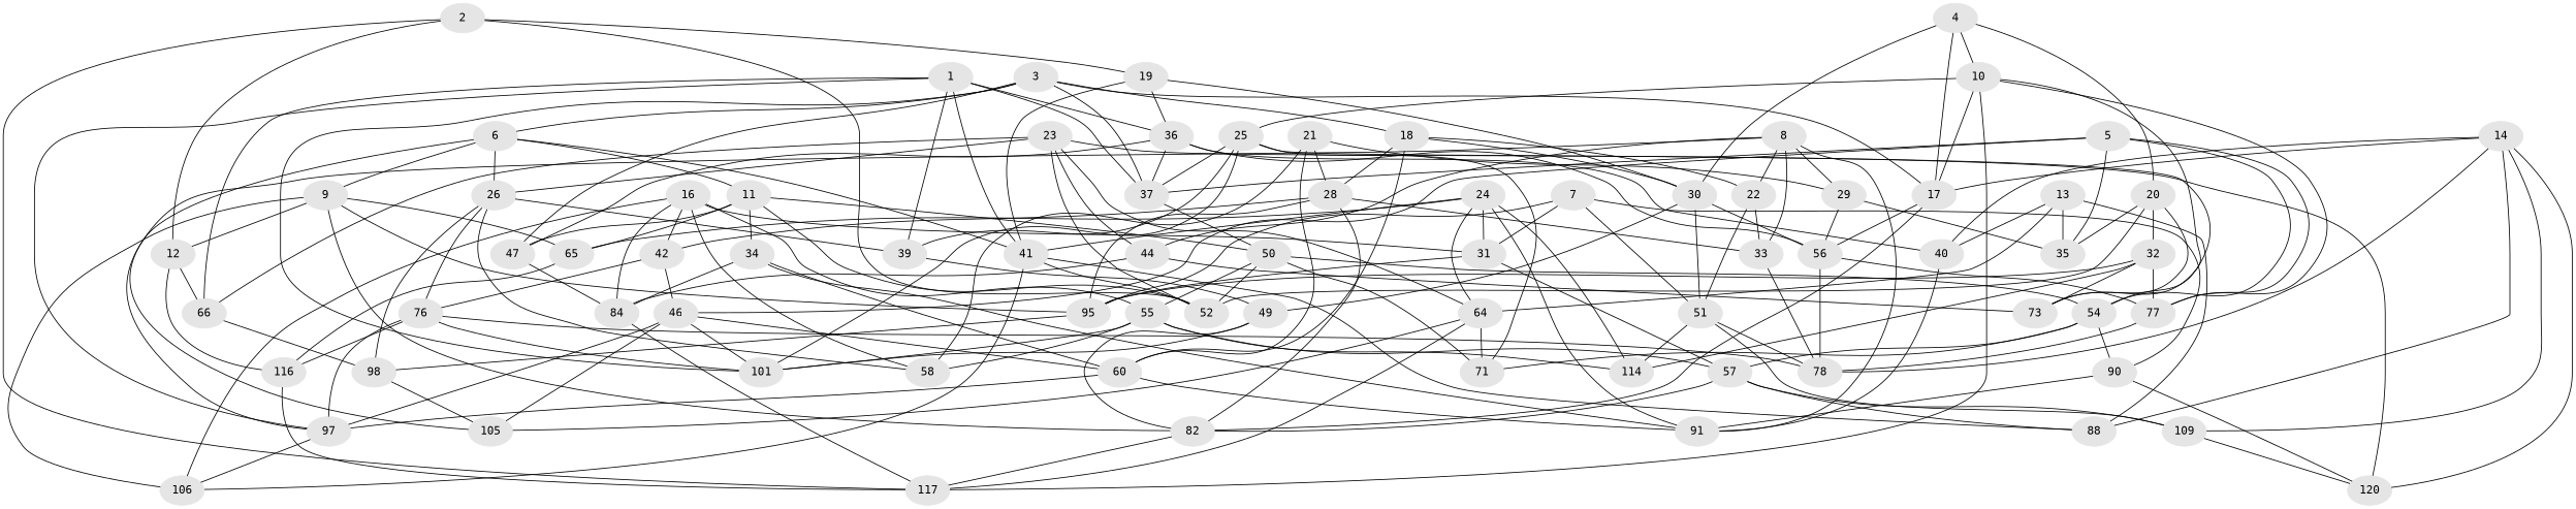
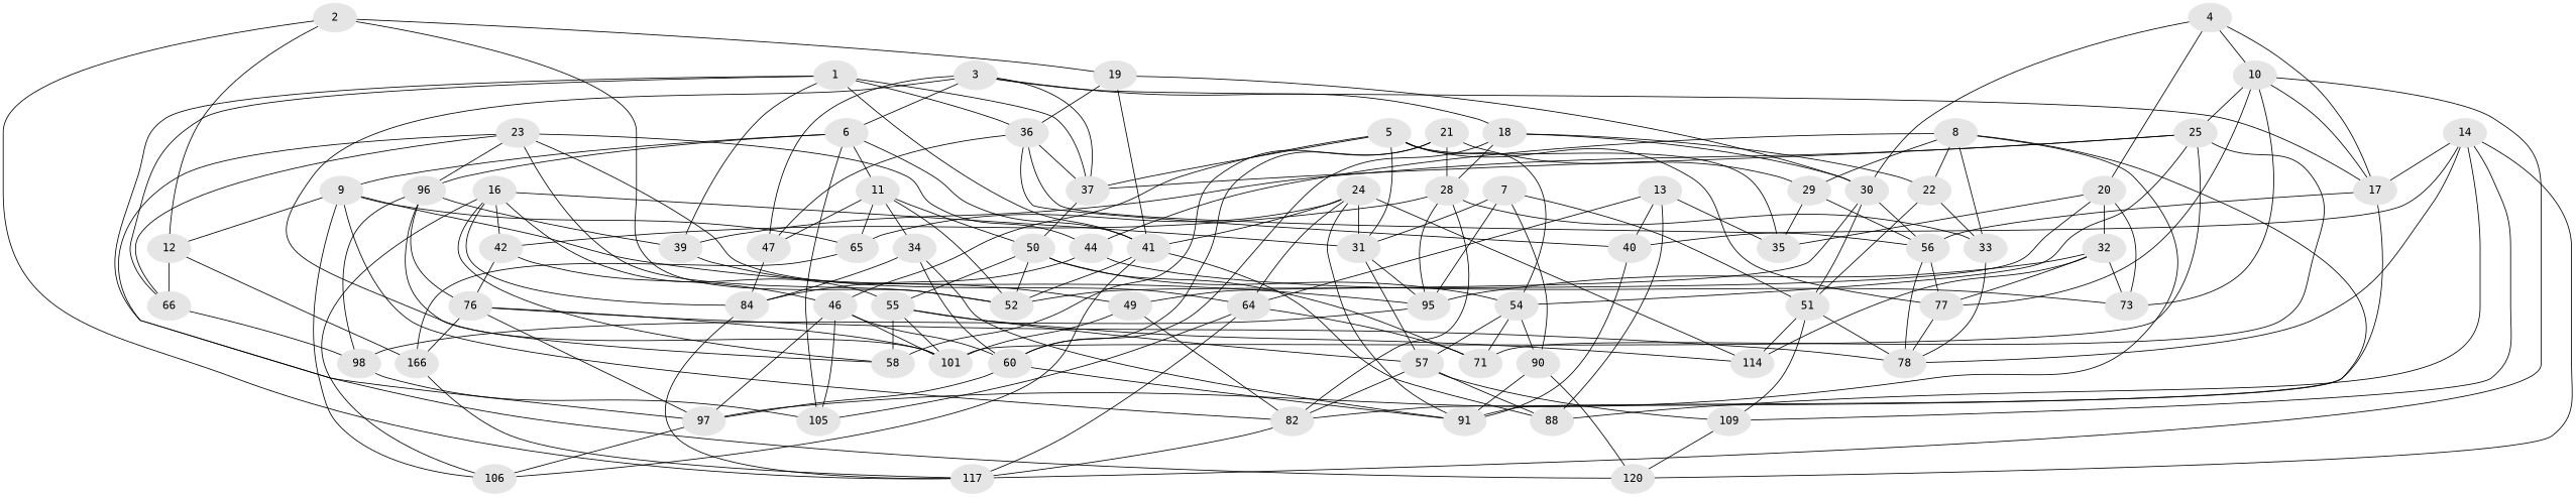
  graph {
    fontname="DejaVu Sans Mono"
    node [color=gray90 fontname="DejaVu Sans Mono" style=filled]
    edge [fontname="DejaVu Sans Mono"]
    1 [super="+38"]
    36 [super="+94"]
    37 [super="+49"]
    39
    66
    97 [super="+107"]
    41 [super="+62"]
    47
    40
    56 [super="+102"]
    50 [super="+63"]
    n12 [label=49]
    44 [super="+110"]
    73
    84 [super="+108"]
    98
    106
    2
    12
    19
    52 [super="+80"]
    117 [super="+121"]
-   116
+   116 [label=166]
    30 [super="+85"]
    3 [super="+112"]
    6 [super="+15"]
    17 [super="+72"]
    18 [super="+79"]
    101 [super="+111"]
    9 [super="+68"]
    11 [super="+86"]
-   26 [super="+74"]
+   26 [super="+74" label=96]
    105
    82 [super="+93"]
    22
    28 [super="+69"]
    60 [super="+100"]
    10 [super="+89"]
    77 [super="+103"]
    25 [super="+59"]
    4
    20 [super="+53"]
    35
    32 [super="+43"]
    51 [super="+92"]
    5 [super="+104"]
    31 [super="+67"]
    46 [super="+87"]
    54 [super="+61"]
    95 [super="+113"]
    57 [super="+83"]
    90
    71
    78 [super="+81"]
    65
    34
    58
    76 [super="+119"]
    88
    7
    109
    n62 [label=114]
    91 [super="+99"]
    120
    8 [super="+96"]
    29
    33
    55 [super="+115"]
    13
    64 [super="+114"]
    14 [super="+70"]
    16 [super="+27"]
    42
    21
    23 [super="+48"]
    24 [super="+75"]
    1 -- 36
    1 -- 37
    1 -- 39
    1 -- 66
    1 -- 97
    1 -- 41
    36 -- 37
    36 -- 47
    36 -- 40
    36 -- 56
    37 -- 50
    39 -- n12
    66 -- 98
    97 -- 106
    41 -- 106
    41 -- 52
    41 -- 88
    47 -- 84
    40 -- 91
    56 -- 77
    56 -- 78
    50 -- 52
    50 -- 54
    50 -- 71
    50 -- 55
    n12 -- 101
    n12 -- 82
    44 -- 73
    44 -- 84 [weight=2]
    84 -- 117
    98 -- 105
    2 -- 12
    2 -- 19
    2 -- 52
    2 -- 117
    12 -- 66
    12 -- 116
    19 -- 36
    19 -- 41
    19 -- 30
    116 -- 117
    30 -- 56
    30 -- n12
    30 -- 51
    3 -- 37
    3 -- 47
    3 -- 6
    3 -- 17
    3 -- 18
    3 -- 101
    6 -- 41
    6 -- 9
    6 -- 11
    6 -- 26
    6 -- 105
    17 -- 56
    17 -- 82
    18 -- 30
    18 -- 22
    18 -- 28
    18 -- 60
    9 -- 106
    9 -- 12
    9 -- 82
    9 -- 95
    9 -- 65
    11 -- 47
    11 -- 50
    11 -- 52
    11 -- 65
    11 -- 34
    26 -- 39
    26 -- 98
    26 -- 58
    26 -- 76
    82 -- 117
    22 -- 51
    22 -- 33
    28 -- 82
    28 -- 95
    28 -- 33
    28 -- 42
    60 -- 97
    60 -- 91
    10 -- 73
    10 -- 117
    10 -- 17
    10 -- 77
    10 -- 25
    77 -- 78
    25 -- 37
    25 -- 39
    25 -- 101
    25 -- 54
    25 -- 71
    4 -- 30
    4 -- 17
    4 -- 10
    4 -- 20
    20 -- 73
    20 -- 52
    20 -- 35
    20 -- 32 [weight=2]
    32 -- 73
    32 -- 77
    32 -- 95
    32 -- n62
    51 -- 78
    51 -- 109
    51 -- n62
    5 -- 37
    5 -- 77
    5 -- 35
+   5 -- 31
    5 -- 46
    5 -- 54
    31 -- 95
    31 -- 57
    46 -- 97
    46 -- 101
    46 -- 105
    46 -- 60
    54 -- 57
    54 -- 90
    54 -- 71
    95 -- 98
    57 -- 82
    57 -- 88
    57 -- 109
    90 -- 91
    90 -- 120
    65 -- 116
    34 -- 84
    34 -- 60
    34 -- 91
    76 -- 97
    76 -- 116
    76 -- 101
    76 -- 78
    7 -- 51
    7 -- 31
    7 -- 95
    7 -- 90
    109 -- 120
    8 -- 97
    8 -- 44
    8 -- 22
    8 -- 91
    8 -- 29
    8 -- 33
    29 -- 56
    29 -- 35
    33 -- 78
    55 -- 101
    55 -- 57
    55 -- 58
    55 -- n62
    13 -- 40
    13 -- 35
    13 -- 88
    13 -- 64
    64 -- 117
    64 -- 105
    64 -- 71
    14 -- 40
    14 -- 17
    14 -- 78
    14 -- 88
    14 -- 109
    14 -- 120
    16 -- 84
    16 -- 106
    16 -- 31
    16 -- 58
    16 -- 55
    16 -- 42
    42 -- 46
    42 -- 76
    21 -- 28
    21 -- 60
    21 -- 58
    21 -- 29
    23 -- 66
    23 -- 44
    23 -- 52
    23 -- 26
    23 -- 120
    23 -- 64
    24 -- 41
    24 -- 31
    24 -- 65
    24 -- n62
    24 -- 91
    24 -- 64
  }
